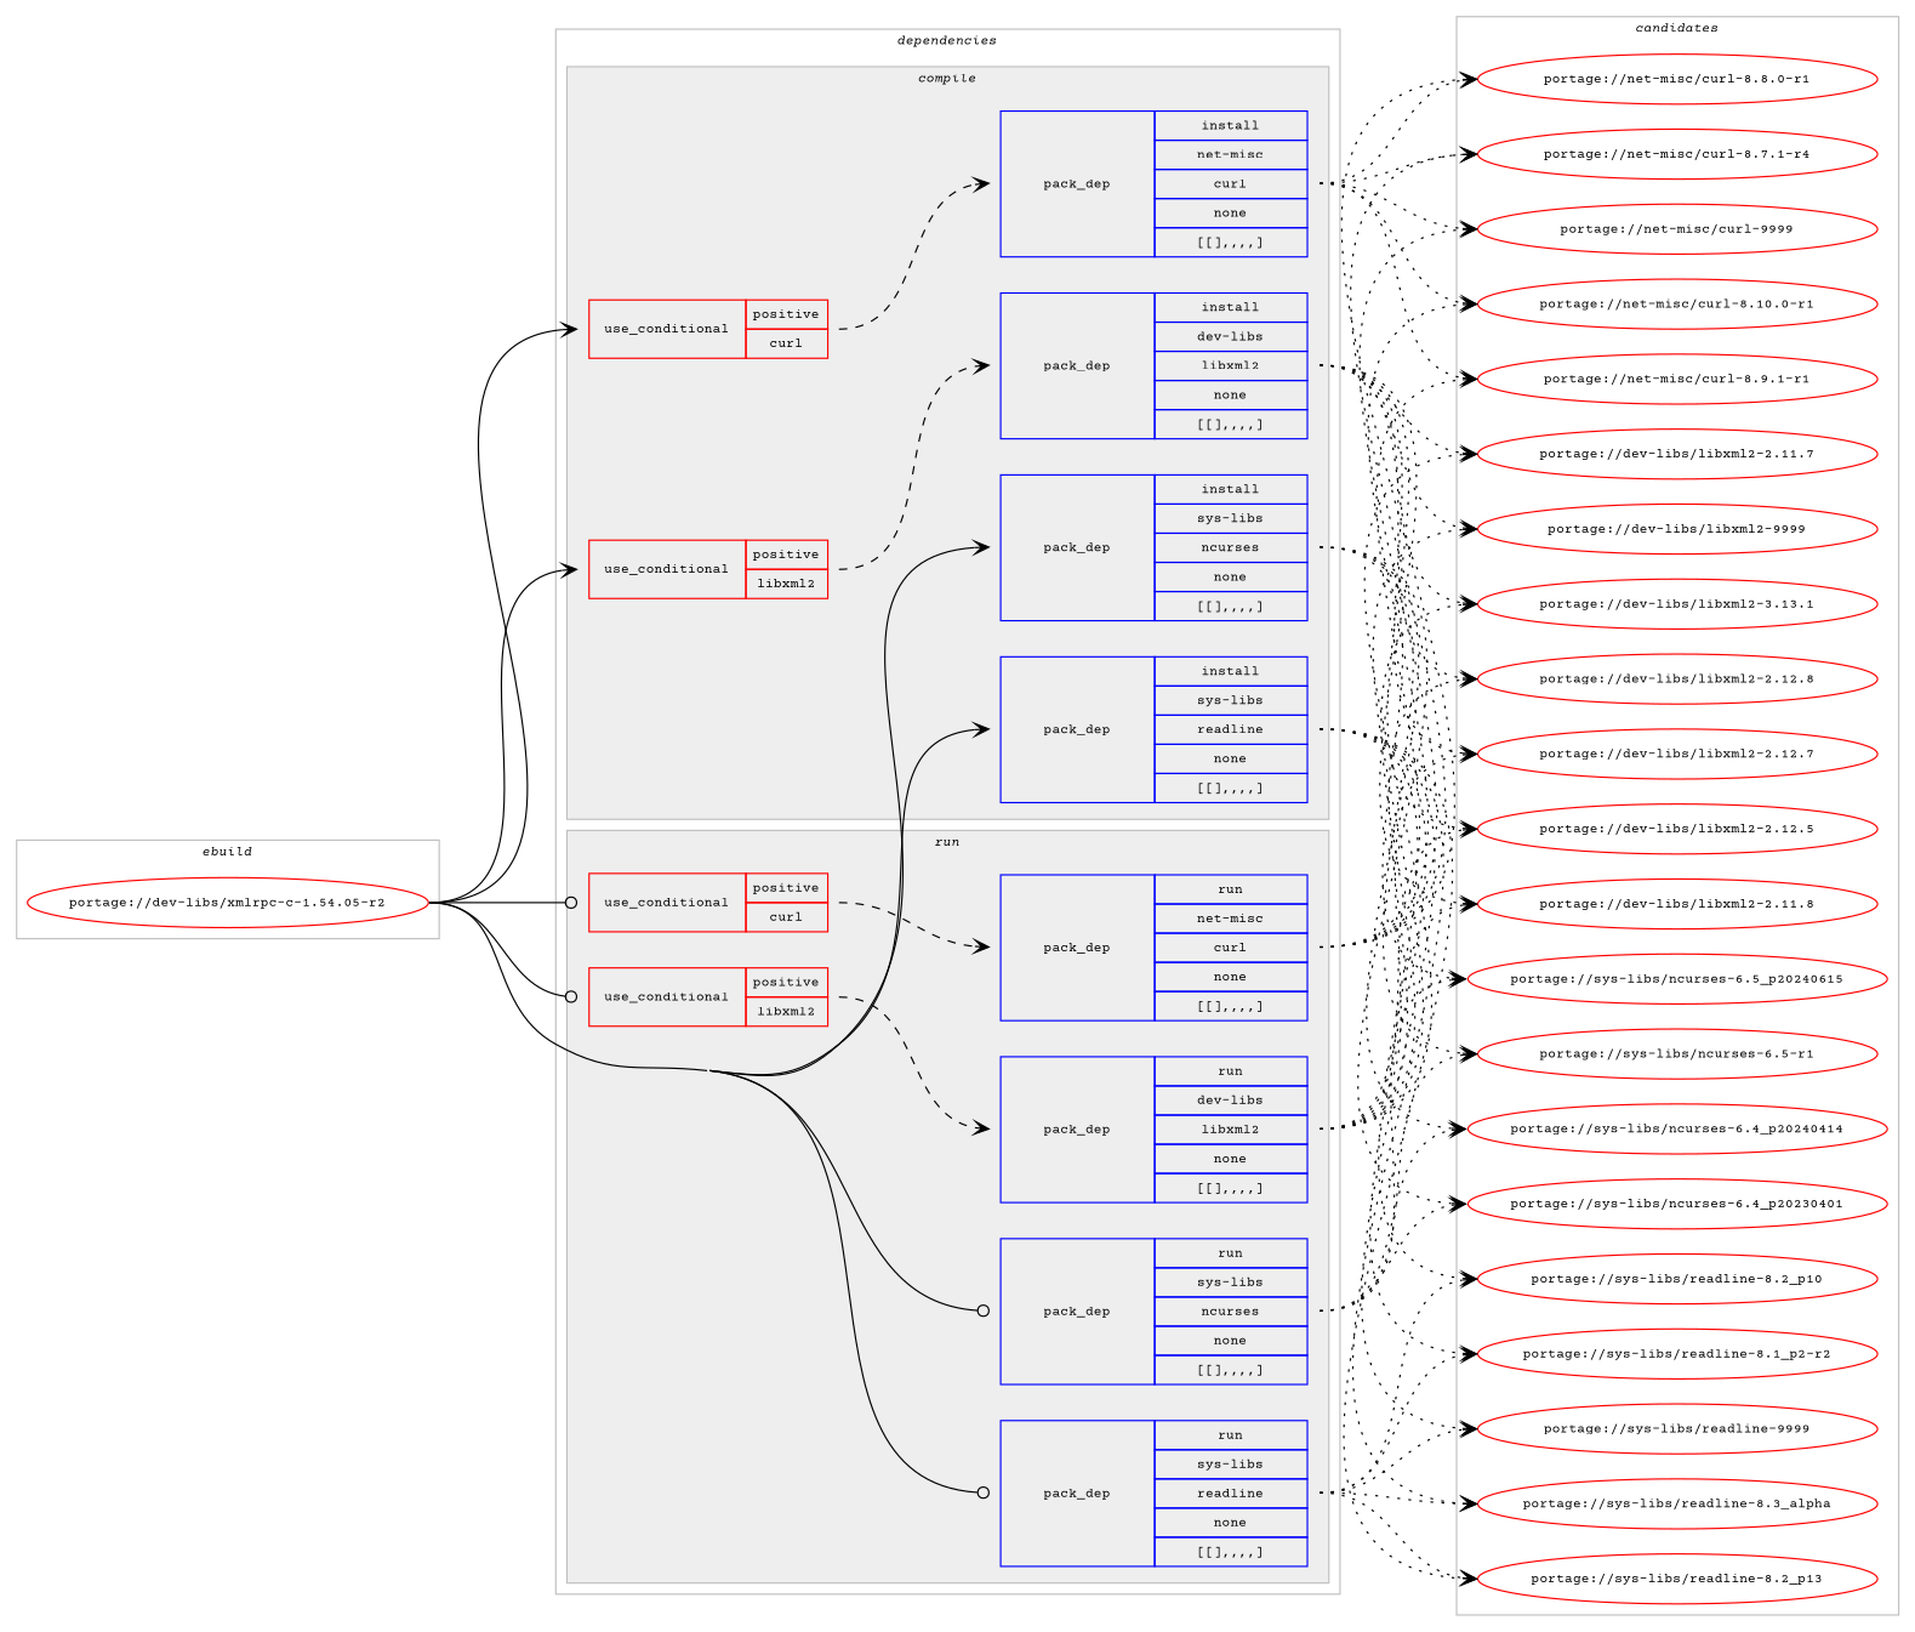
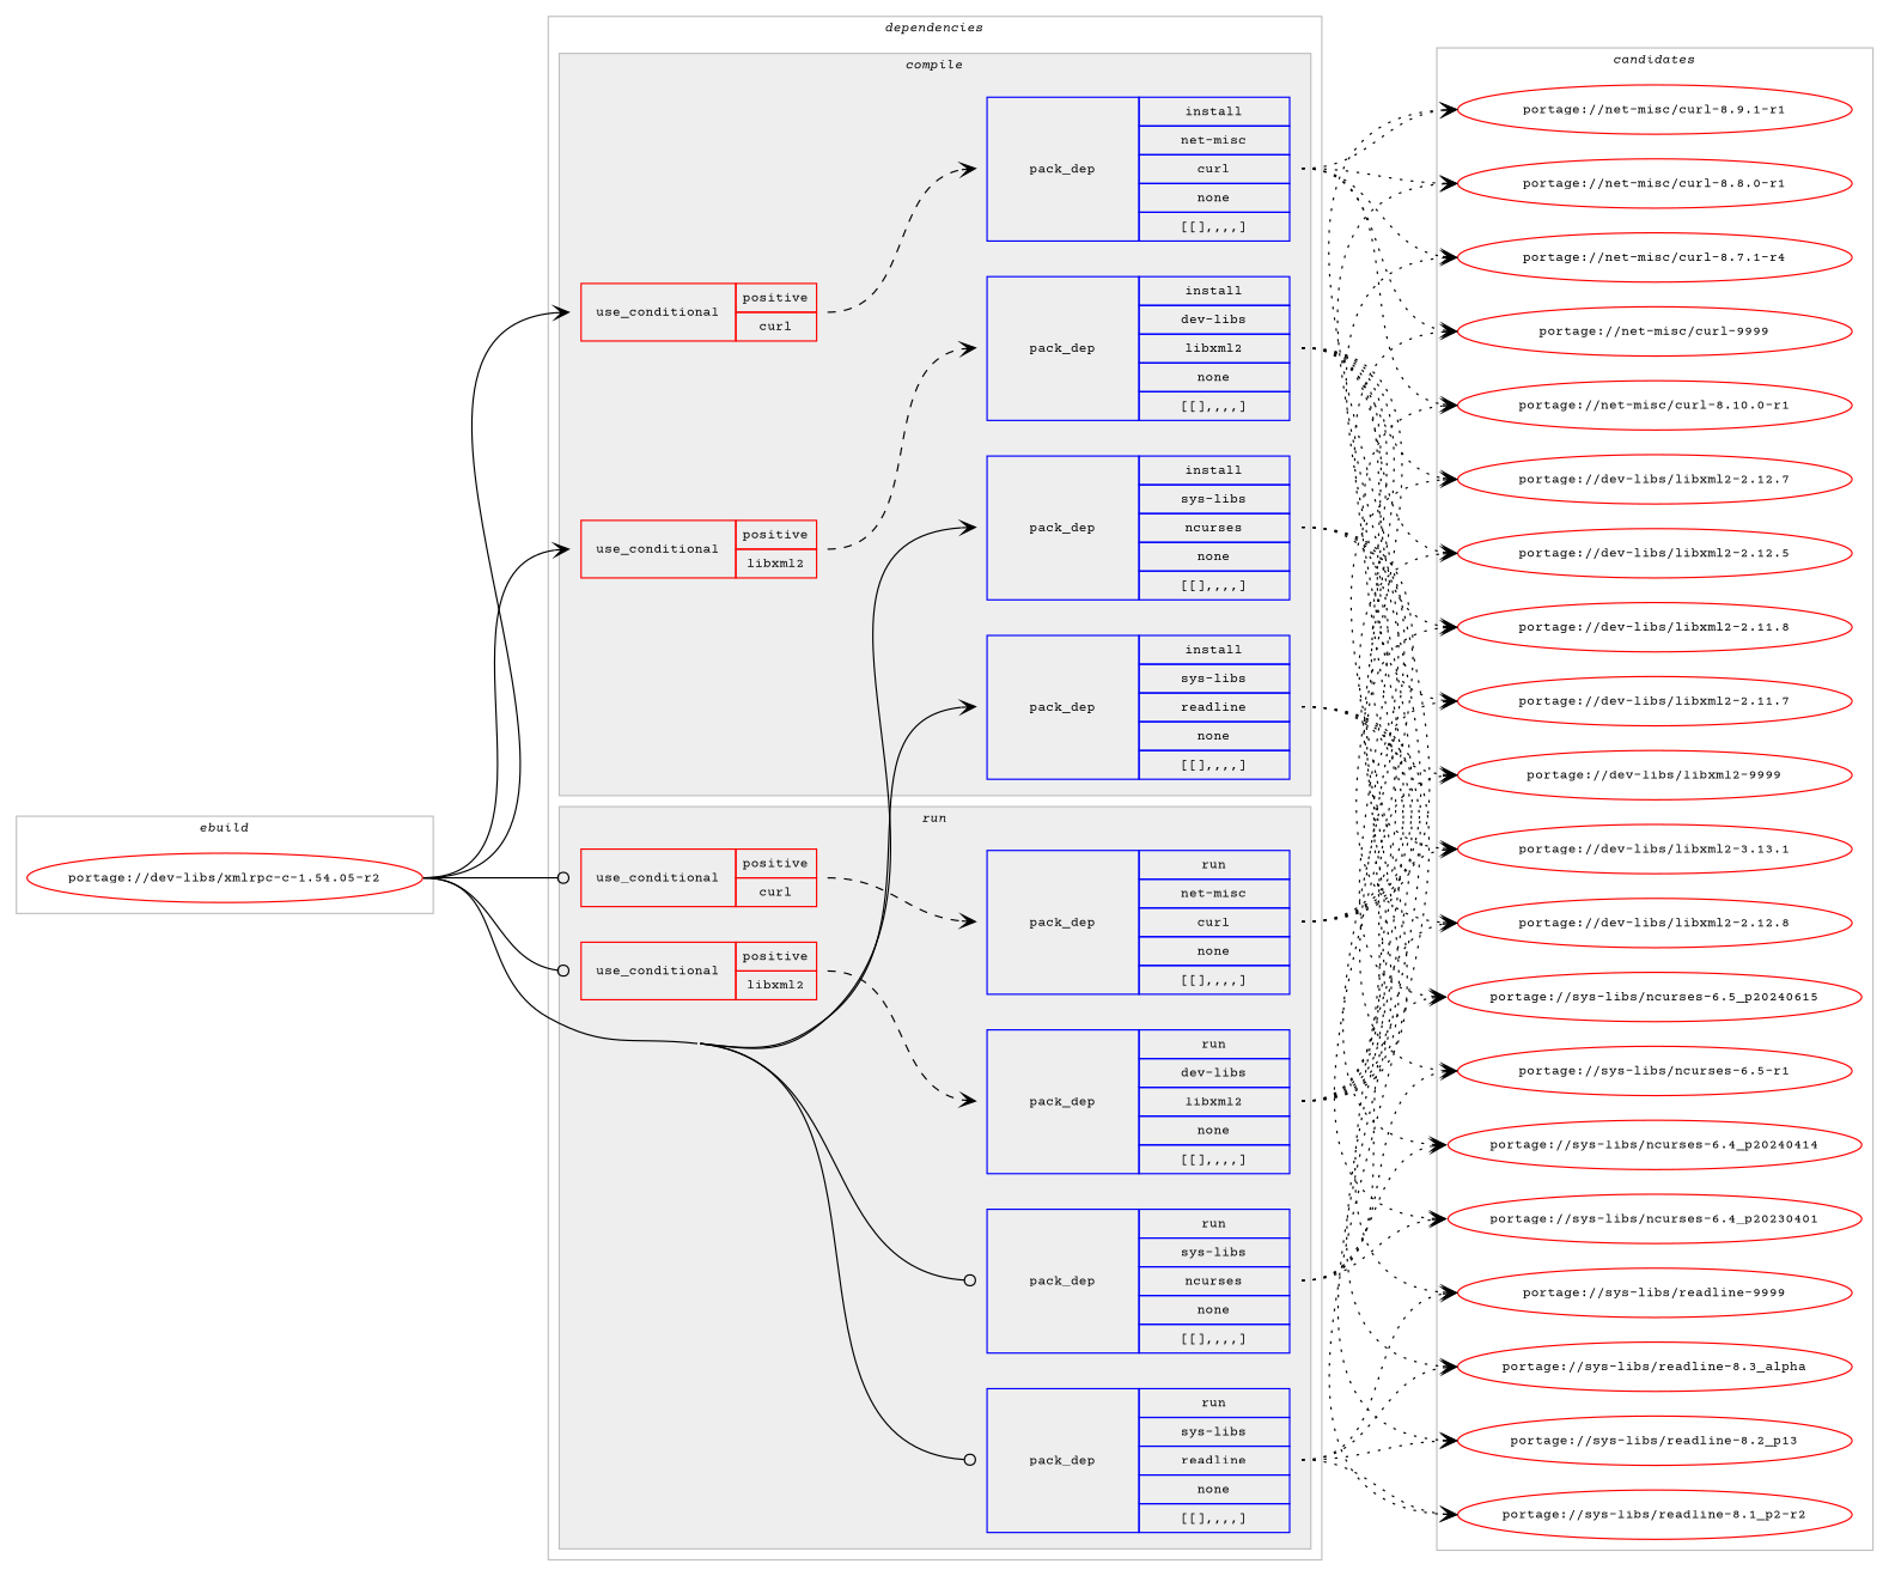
  digraph {
    compound=true
    concentrate=true
    fontname="Courier Prime"
    fontsize=10
    newrank=true
    rankdir=LR
    ranksep=1.5
    node [color=red fontname="Courier Prime" fontsize=10]
    edge [arrowhead=vee fontname="Courier Prime" headport=w style=dotted tailport=e weight=100]
    n1 [label="portage://dev-libs/xmlrpc-c-1.54.05-r2" width=4]
    n2 [color=blue label=<<TABLE BORDER="0" CELLBORDER="1" CELLSPACING="0" CELLPADDING="4" WIDTH="220"><TR><TD ROWSPAN="6" CELLPADDING="30">pack_dep</TD></TR><TR><TD WIDTH="110">install</TD></TR><TR><TD>net-misc</TD></TR><TR><TD>curl</TD></TR><TR><TD>none</TD></TR><TR><TD>[[],,,,]</TD></TR></TABLE>> shape=none]
    n3 [label=<<TABLE BORDER="0" CELLBORDER="1" CELLSPACING="0" CELLPADDING="4"><TR><TD ROWSPAN="3" CELLPADDING="10">use_conditional</TD></TR><TR><TD>positive</TD></TR><TR><TD>curl</TD></TR></TABLE>> shape=none]
    n4 [color=blue label=<<TABLE BORDER="0" CELLBORDER="1" CELLSPACING="0" CELLPADDING="4" WIDTH="220"><TR><TD ROWSPAN="6" CELLPADDING="30">pack_dep</TD></TR><TR><TD WIDTH="110">install</TD></TR><TR><TD>dev-libs</TD></TR><TR><TD>libxml2</TD></TR><TR><TD>none</TD></TR><TR><TD>[[],,,,]</TD></TR></TABLE>> shape=none]
    n5 [label=<<TABLE BORDER="0" CELLBORDER="1" CELLSPACING="0" CELLPADDING="4"><TR><TD ROWSPAN="3" CELLPADDING="10">use_conditional</TD></TR><TR><TD>positive</TD></TR><TR><TD>libxml2</TD></TR></TABLE>> shape=none]
    n6 [color=blue label=<<TABLE BORDER="0" CELLBORDER="1" CELLSPACING="0" CELLPADDING="4" WIDTH="220"><TR><TD ROWSPAN="6" CELLPADDING="30">pack_dep</TD></TR><TR><TD WIDTH="110">install</TD></TR><TR><TD>sys-libs</TD></TR><TR><TD>ncurses</TD></TR><TR><TD>none</TD></TR><TR><TD>[[],,,,]</TD></TR></TABLE>> shape=none]
    n7 [color=blue label=<<TABLE BORDER="0" CELLBORDER="1" CELLSPACING="0" CELLPADDING="4" WIDTH="220"><TR><TD ROWSPAN="6" CELLPADDING="30">pack_dep</TD></TR><TR><TD WIDTH="110">install</TD></TR><TR><TD>sys-libs</TD></TR><TR><TD>readline</TD></TR><TR><TD>none</TD></TR><TR><TD>[[],,,,]</TD></TR></TABLE>> shape=none]
    n8 [color=blue label=<<TABLE BORDER="0" CELLBORDER="1" CELLSPACING="0" CELLPADDING="4" WIDTH="220"><TR><TD ROWSPAN="6" CELLPADDING="30">pack_dep</TD></TR><TR><TD WIDTH="110">run</TD></TR><TR><TD>net-misc</TD></TR><TR><TD>curl</TD></TR><TR><TD>none</TD></TR><TR><TD>[[],,,,]</TD></TR></TABLE>> shape=none]
    n9 [label=<<TABLE BORDER="0" CELLBORDER="1" CELLSPACING="0" CELLPADDING="4"><TR><TD ROWSPAN="3" CELLPADDING="10">use_conditional</TD></TR><TR><TD>positive</TD></TR><TR><TD>curl</TD></TR></TABLE>> shape=none]
    n10 [color=blue label=<<TABLE BORDER="0" CELLBORDER="1" CELLSPACING="0" CELLPADDING="4" WIDTH="220"><TR><TD ROWSPAN="6" CELLPADDING="30">pack_dep</TD></TR><TR><TD WIDTH="110">run</TD></TR><TR><TD>dev-libs</TD></TR><TR><TD>libxml2</TD></TR><TR><TD>none</TD></TR><TR><TD>[[],,,,]</TD></TR></TABLE>> shape=none]
    n11 [label=<<TABLE BORDER="0" CELLBORDER="1" CELLSPACING="0" CELLPADDING="4"><TR><TD ROWSPAN="3" CELLPADDING="10">use_conditional</TD></TR><TR><TD>positive</TD></TR><TR><TD>libxml2</TD></TR></TABLE>> shape=none]
    n12 [color=blue label=<<TABLE BORDER="0" CELLBORDER="1" CELLSPACING="0" CELLPADDING="4" WIDTH="220"><TR><TD ROWSPAN="6" CELLPADDING="30">pack_dep</TD></TR><TR><TD WIDTH="110">run</TD></TR><TR><TD>sys-libs</TD></TR><TR><TD>ncurses</TD></TR><TR><TD>none</TD></TR><TR><TD>[[],,,,]</TD></TR></TABLE>> shape=none]
    n13 [color=blue label=<<TABLE BORDER="0" CELLBORDER="1" CELLSPACING="0" CELLPADDING="4" WIDTH="220"><TR><TD ROWSPAN="6" CELLPADDING="30">pack_dep</TD></TR><TR><TD WIDTH="110">run</TD></TR><TR><TD>sys-libs</TD></TR><TR><TD>readline</TD></TR><TR><TD>none</TD></TR><TR><TD>[[],,,,]</TD></TR></TABLE>> shape=none]
    n14 [label="portage://net-misc/curl-9999" width=4]
    n15 [label="portage://net-misc/curl-8.10.0-r1" width=4]
    n16 [label="portage://net-misc/curl-8.9.1-r1" width=4]
    n17 [label="portage://net-misc/curl-8.8.0-r1" width=4]
    n18 [label="portage://net-misc/curl-8.7.1-r4" width=4]
    n19 [label="portage://dev-libs/libxml2-9999" width=4]
    n20 [label="portage://dev-libs/libxml2-3.13.1" width=4]
    n21 [label="portage://dev-libs/libxml2-2.12.8" width=4]
    n22 [label="portage://dev-libs/libxml2-2.12.7" width=4]
    n23 [label="portage://dev-libs/libxml2-2.12.5" width=4]
    n24 [label="portage://dev-libs/libxml2-2.11.8" width=4]
    n25 [label="portage://dev-libs/libxml2-2.11.7" width=4]
    n26 [label="portage://sys-libs/ncurses-6.5_p20240615" width=4]
    n27 [label="portage://sys-libs/ncurses-6.5-r1" width=4]
    n28 [label="portage://sys-libs/ncurses-6.4_p20240414" width=4]
    n29 [label="portage://sys-libs/ncurses-6.4_p20230401" width=4]
    n30 [label="portage://sys-libs/readline-9999" width=4]
    n31 [label="portage://sys-libs/readline-8.3_alpha" width=4]
    n32 [label="portage://sys-libs/readline-8.2_p13" width=4]
-   n33 [label="portage://sys-libs/readline-8.2_p10" width=4]
    n34 [label="portage://sys-libs/readline-8.1_p2-r2" width=4]
    subgraph cluster_1 {
      color=gray
      label=<<i>ebuild</i>>
      n1
    }
    subgraph cluster_2 {
      color=gray
      label=<<i>dependencies</i>>
      subgraph cluster_3 {
        color=gray
        fillcolor="#eeeeee"
        label=<<i>compile</i>>
        style=filled
        subgraph sub_4 {
          color=gray
          fillcolor="#eeeeee"
          label=<<i>compile</i>>
          style=filled
          n3
          subgraph sub_5 {
            color=gray
            fillcolor="#eeeeee"
            label=<<i>compile</i>>
            style=filled
            n2
          }
        }
        subgraph sub_6 {
          color=gray
          fillcolor="#eeeeee"
          label=<<i>compile</i>>
          style=filled
          n5
          subgraph sub_7 {
            color=gray
            fillcolor="#eeeeee"
            label=<<i>compile</i>>
            style=filled
            n4
          }
        }
        subgraph sub_8 {
          color=gray
          fillcolor="#eeeeee"
          label=<<i>compile</i>>
          style=filled
          n6
        }
        subgraph sub_9 {
          color=gray
          fillcolor="#eeeeee"
          label=<<i>compile</i>>
          style=filled
          n7
        }
      }
      subgraph cluster_10 {
        color=gray
        fillcolor="#eeeeee"
        label=<<i>compile and run</i>>
        style=filled
      }
      subgraph cluster_11 {
        color=gray
        fillcolor="#eeeeee"
        label=<<i>run</i>>
        style=filled
        subgraph sub_12 {
          color=gray
          fillcolor="#eeeeee"
          label=<<i>run</i>>
          style=filled
          n9
          subgraph sub_13 {
            color=gray
            fillcolor="#eeeeee"
            label=<<i>run</i>>
            style=filled
            n8
          }
        }
        subgraph sub_14 {
          color=gray
          fillcolor="#eeeeee"
          label=<<i>run</i>>
          style=filled
          n11
          subgraph sub_15 {
            color=gray
            fillcolor="#eeeeee"
            label=<<i>run</i>>
            style=filled
            n10
          }
        }
        subgraph sub_16 {
          color=gray
          fillcolor="#eeeeee"
          label=<<i>run</i>>
          style=filled
          n12
        }
        subgraph sub_17 {
          color=gray
          fillcolor="#eeeeee"
          label=<<i>run</i>>
          style=filled
          n13
        }
      }
    }
    subgraph cluster_18 {
      color=gray
      label=<<i>candidates</i>>
      rank=same
      subgraph sub_19 {
        color=black
        label=<<i>candidates</i>>
        nodesep=1
        rank=same
        n14
        n15
        n16
        n17
        n18
      }
      subgraph sub_20 {
        color=black
        label=<<i>candidates</i>>
        nodesep=1
        rank=same
        n19
        n20
        n21
        n22
        n23
        n24
        n25
      }
      subgraph sub_21 {
        color=black
        label=<<i>candidates</i>>
        nodesep=1
        rank=same
        n26
        n27
        n28
        n29
      }
      subgraph sub_22 {
        color=black
        label=<<i>candidates</i>>
        nodesep=1
        rank=same
        n30
        n31
        n32
-       n33
        n34
      }
      subgraph sub_23 {
        color=black
        label=<<i>candidates</i>>
        nodesep=1
        rank=same
        n14
        n15
        n16
        n17
        n18
      }
      subgraph sub_24 {
        color=black
        label=<<i>candidates</i>>
        nodesep=1
        rank=same
        n19
        n20
        n21
        n22
        n23
        n24
        n25
      }
      subgraph sub_25 {
        color=black
        label=<<i>candidates</i>>
        nodesep=1
        rank=same
        n26
        n27
        n28
        n29
      }
      subgraph sub_26 {
        color=black
        label=<<i>candidates</i>>
        nodesep=1
        rank=same
        n30
        n31
        n32
-       n33
        n34
      }
    }
    n1 -> n3 [style=solid weight=20]
    n1 -> n5 [style=solid weight=20]
    n1 -> n6 [style=solid weight=20]
    n1 -> n7 [style=solid weight=20]
    n1 -> n9 [arrowhead=odot style=solid weight=20]
    n1 -> n11 [arrowhead=odot style=solid weight=20]
    n1 -> n12 [arrowhead=odot style=solid weight=20]
    n1 -> n13 [arrowhead=odot style=solid weight=20]
    n2 -> n14
    n2 -> n15
    n2 -> n16
    n2 -> n17
    n2 -> n18
    n3 -> n2 [style=dashed weight=20]
    n4 -> n19
    n4 -> n20
    n4 -> n21
    n4 -> n22
    n4 -> n23
    n4 -> n24
    n4 -> n25
    n5 -> n4 [style=dashed weight=20]
    n6 -> n26
    n6 -> n27
    n6 -> n28
    n6 -> n29
    n7 -> n30
    n7 -> n31
    n7 -> n32
-   n7 -> n33
    n7 -> n34
    n8 -> n14
    n8 -> n15
    n8 -> n16
    n8 -> n17
    n8 -> n18
    n9 -> n8 [style=dashed weight=20]
    n10 -> n19
    n10 -> n20
    n10 -> n21
    n10 -> n22
    n10 -> n23
    n10 -> n24
    n10 -> n25
    n11 -> n10 [style=dashed weight=20]
    n12 -> n26
    n12 -> n27
    n12 -> n28
    n12 -> n29
    n13 -> n30
    n13 -> n31
    n13 -> n32
-   n13 -> n33
    n13 -> n34
  }
